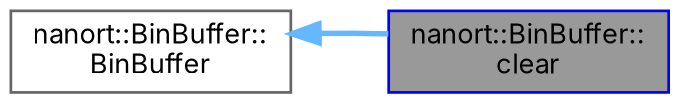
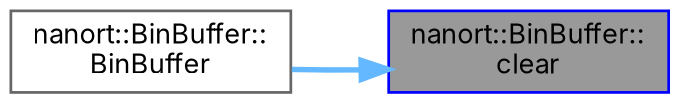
  digraph {
    rankdir=RL
    fontname=Inter
    node [fontname=Inter fontsize=10 shape=box style=filled]
    n1 [color=blue fillcolor=grey60 fontcolor=black height=0.2 label="nanort::BinBuffer::\lclear" width=0.4]
    n2 [color=gray40 fillcolor=white height=0.2 label="nanort::BinBuffer::\lBinBuffer" width=0.4]
-   n2 -> n1 [color=steelblue1 dir=back fontname=Inter fontsize=10 labelfontname=Helvetica labelfontsize=10 style=bold]
+   n1 -> n2 [color=steelblue1 dir=back fontname=Inter fontsize=10 labelfontname=Helvetica labelfontsize=10 style=bold]
  }
